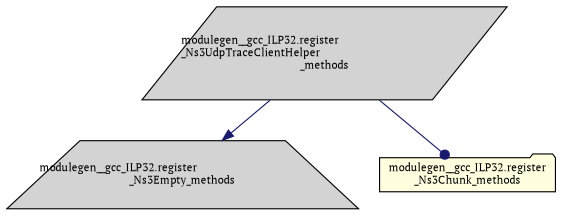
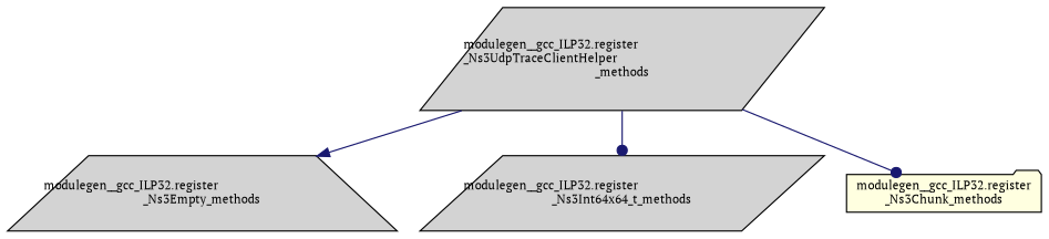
  digraph {
    rankdir=TB
    fontname="PT Serif"
    node [color=black fillcolor=lightgrey fontname="PT Serif" fontsize=10 shape=parallelogram style=filled]
    edge [color=midnightblue fontname="PT Serif" fontsize=10 labelfontname=Helvetica labelfontsize=10 style=solid arrowhead=dot]
    n1 [fontcolor=black height=0.2 label="modulegen__gcc_ILP32.register\l_Ns3UdpTraceClientHelper\l_methods" width=0.4]
    n2 [height=0.2 label="modulegen__gcc_ILP32.register\l_Ns3Empty_methods" shape=trapezium width=0.4]
+   n3 [height=0.2 label="modulegen__gcc_ILP32.register\l_Ns3Int64x64_t_methods" width=0.4]
    n4 [fillcolor=lightyellow height=0.2 label="modulegen__gcc_ILP32.register\l_Ns3Chunk_methods" shape=folder width=0.4]
    n1 -> n2 [arrowhead=normal]
+   n1 -> n3
    n1 -> n4
  }
